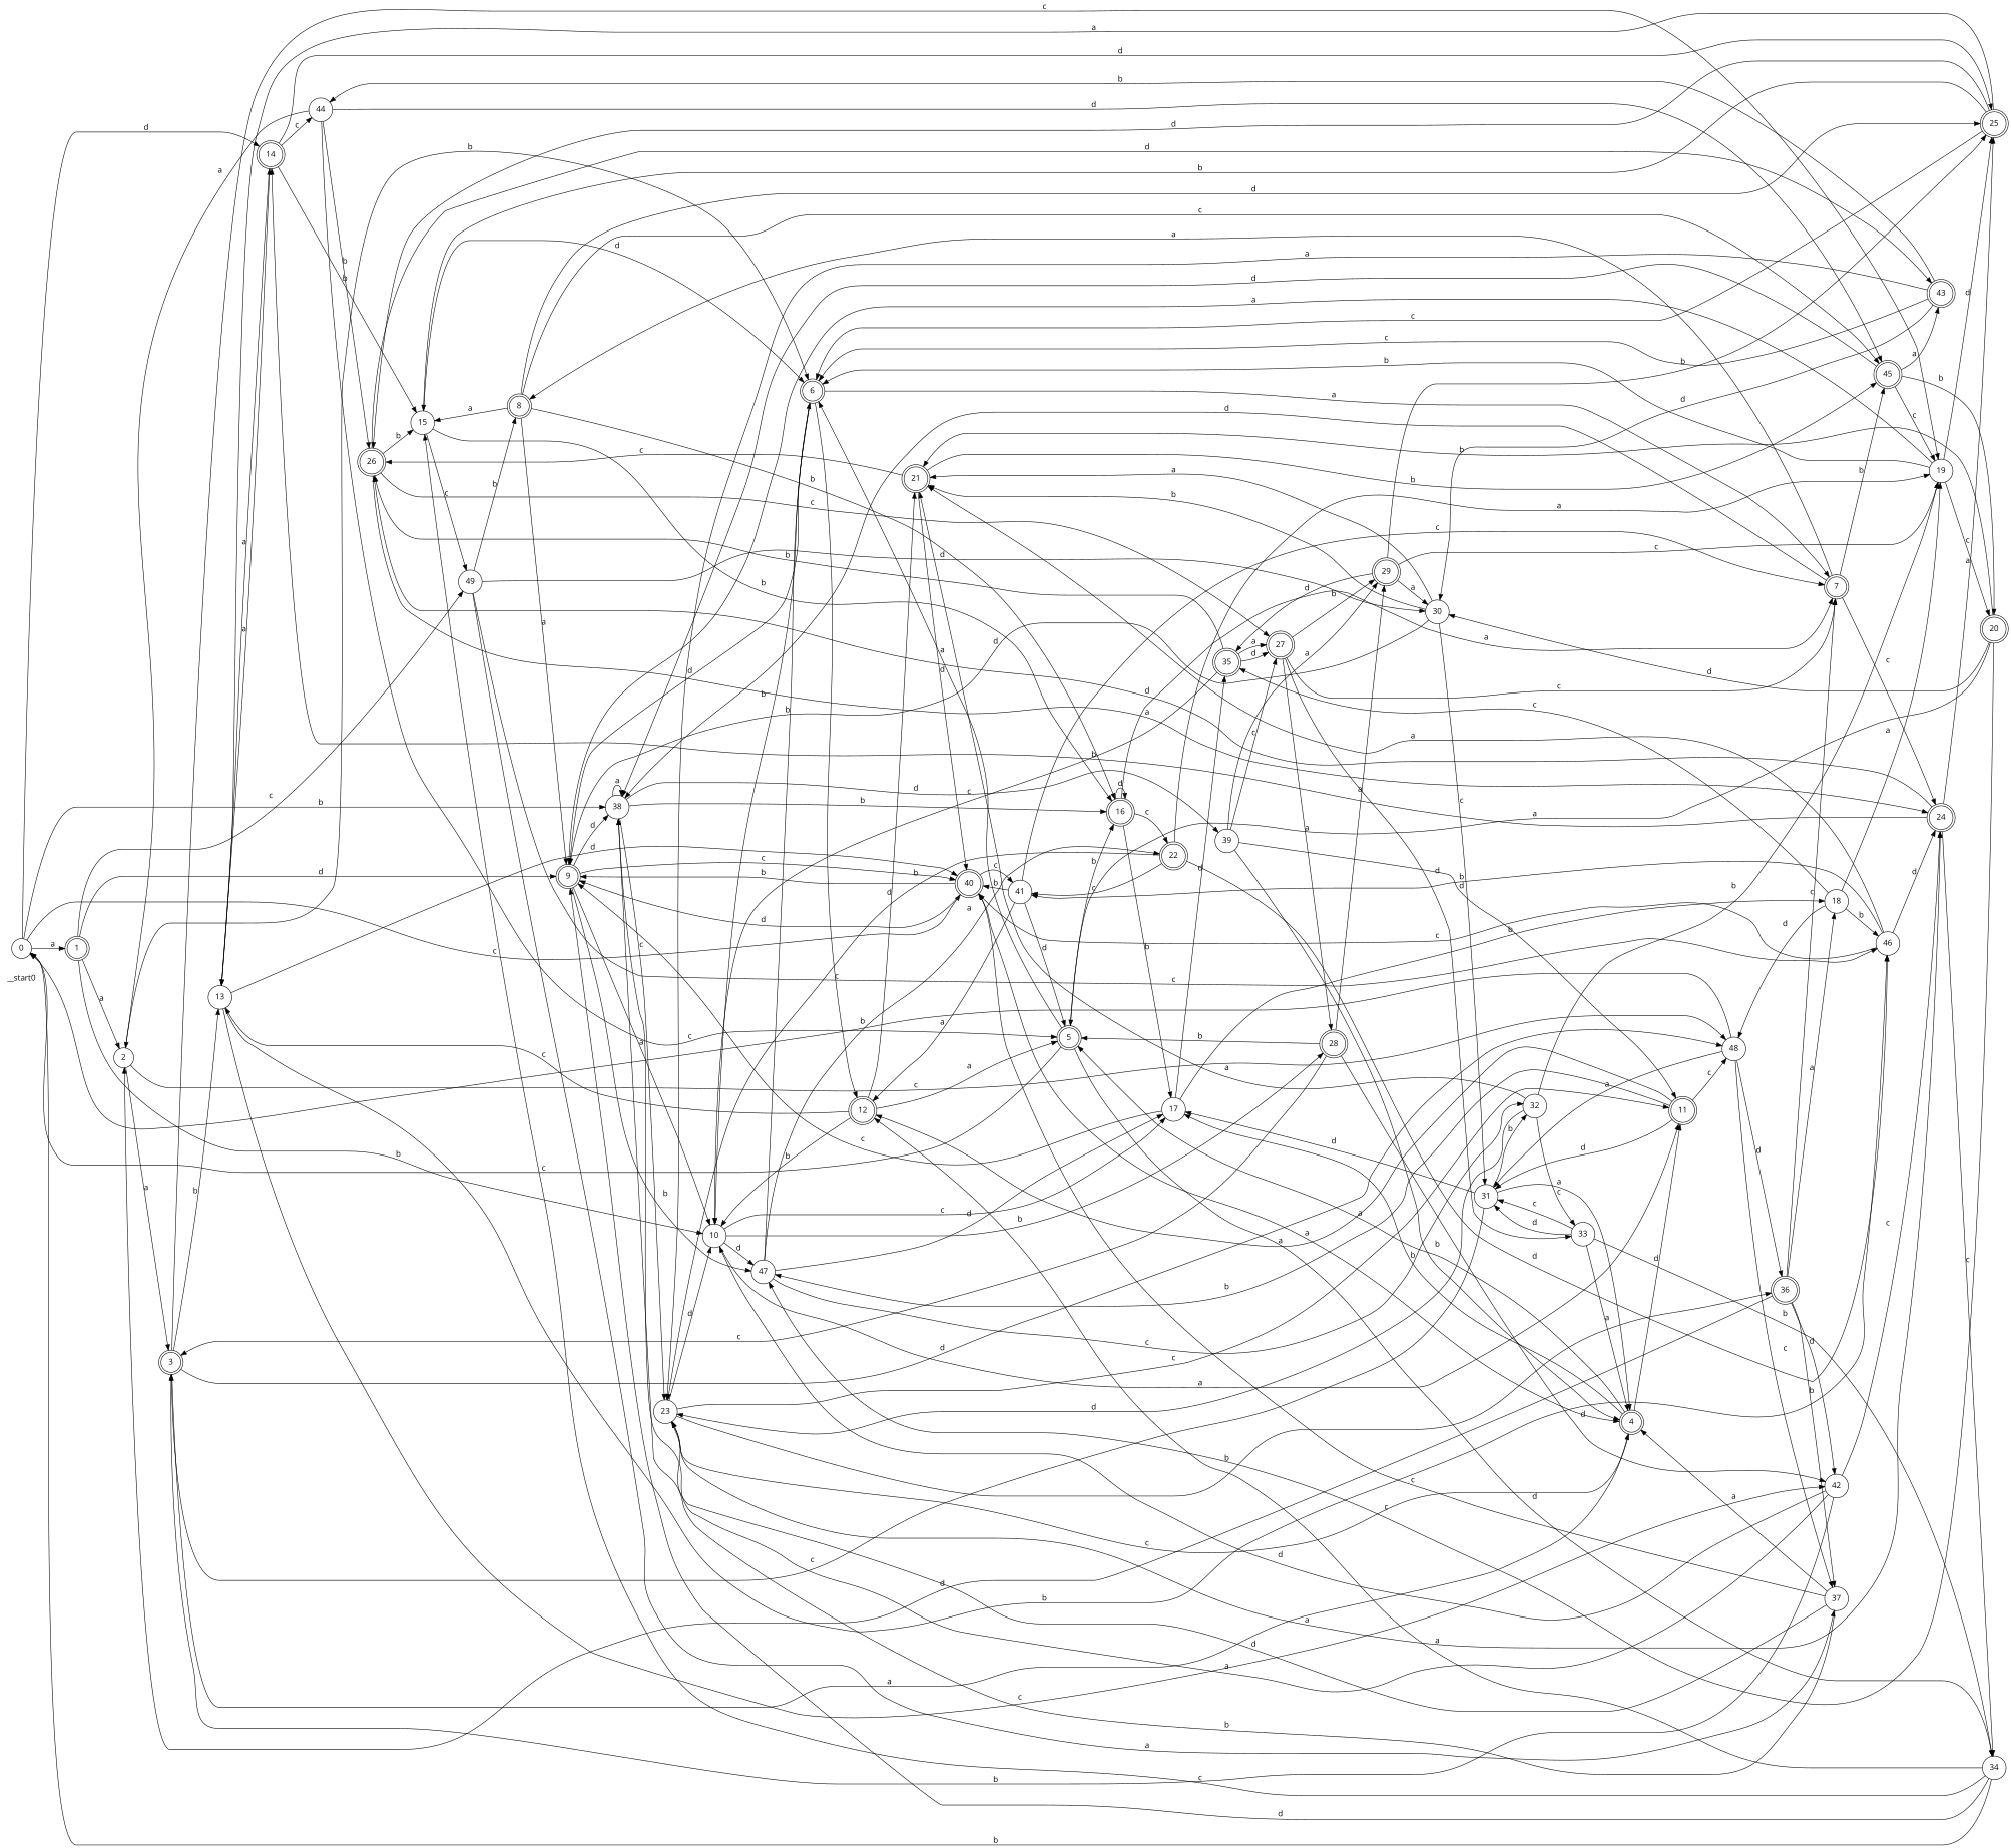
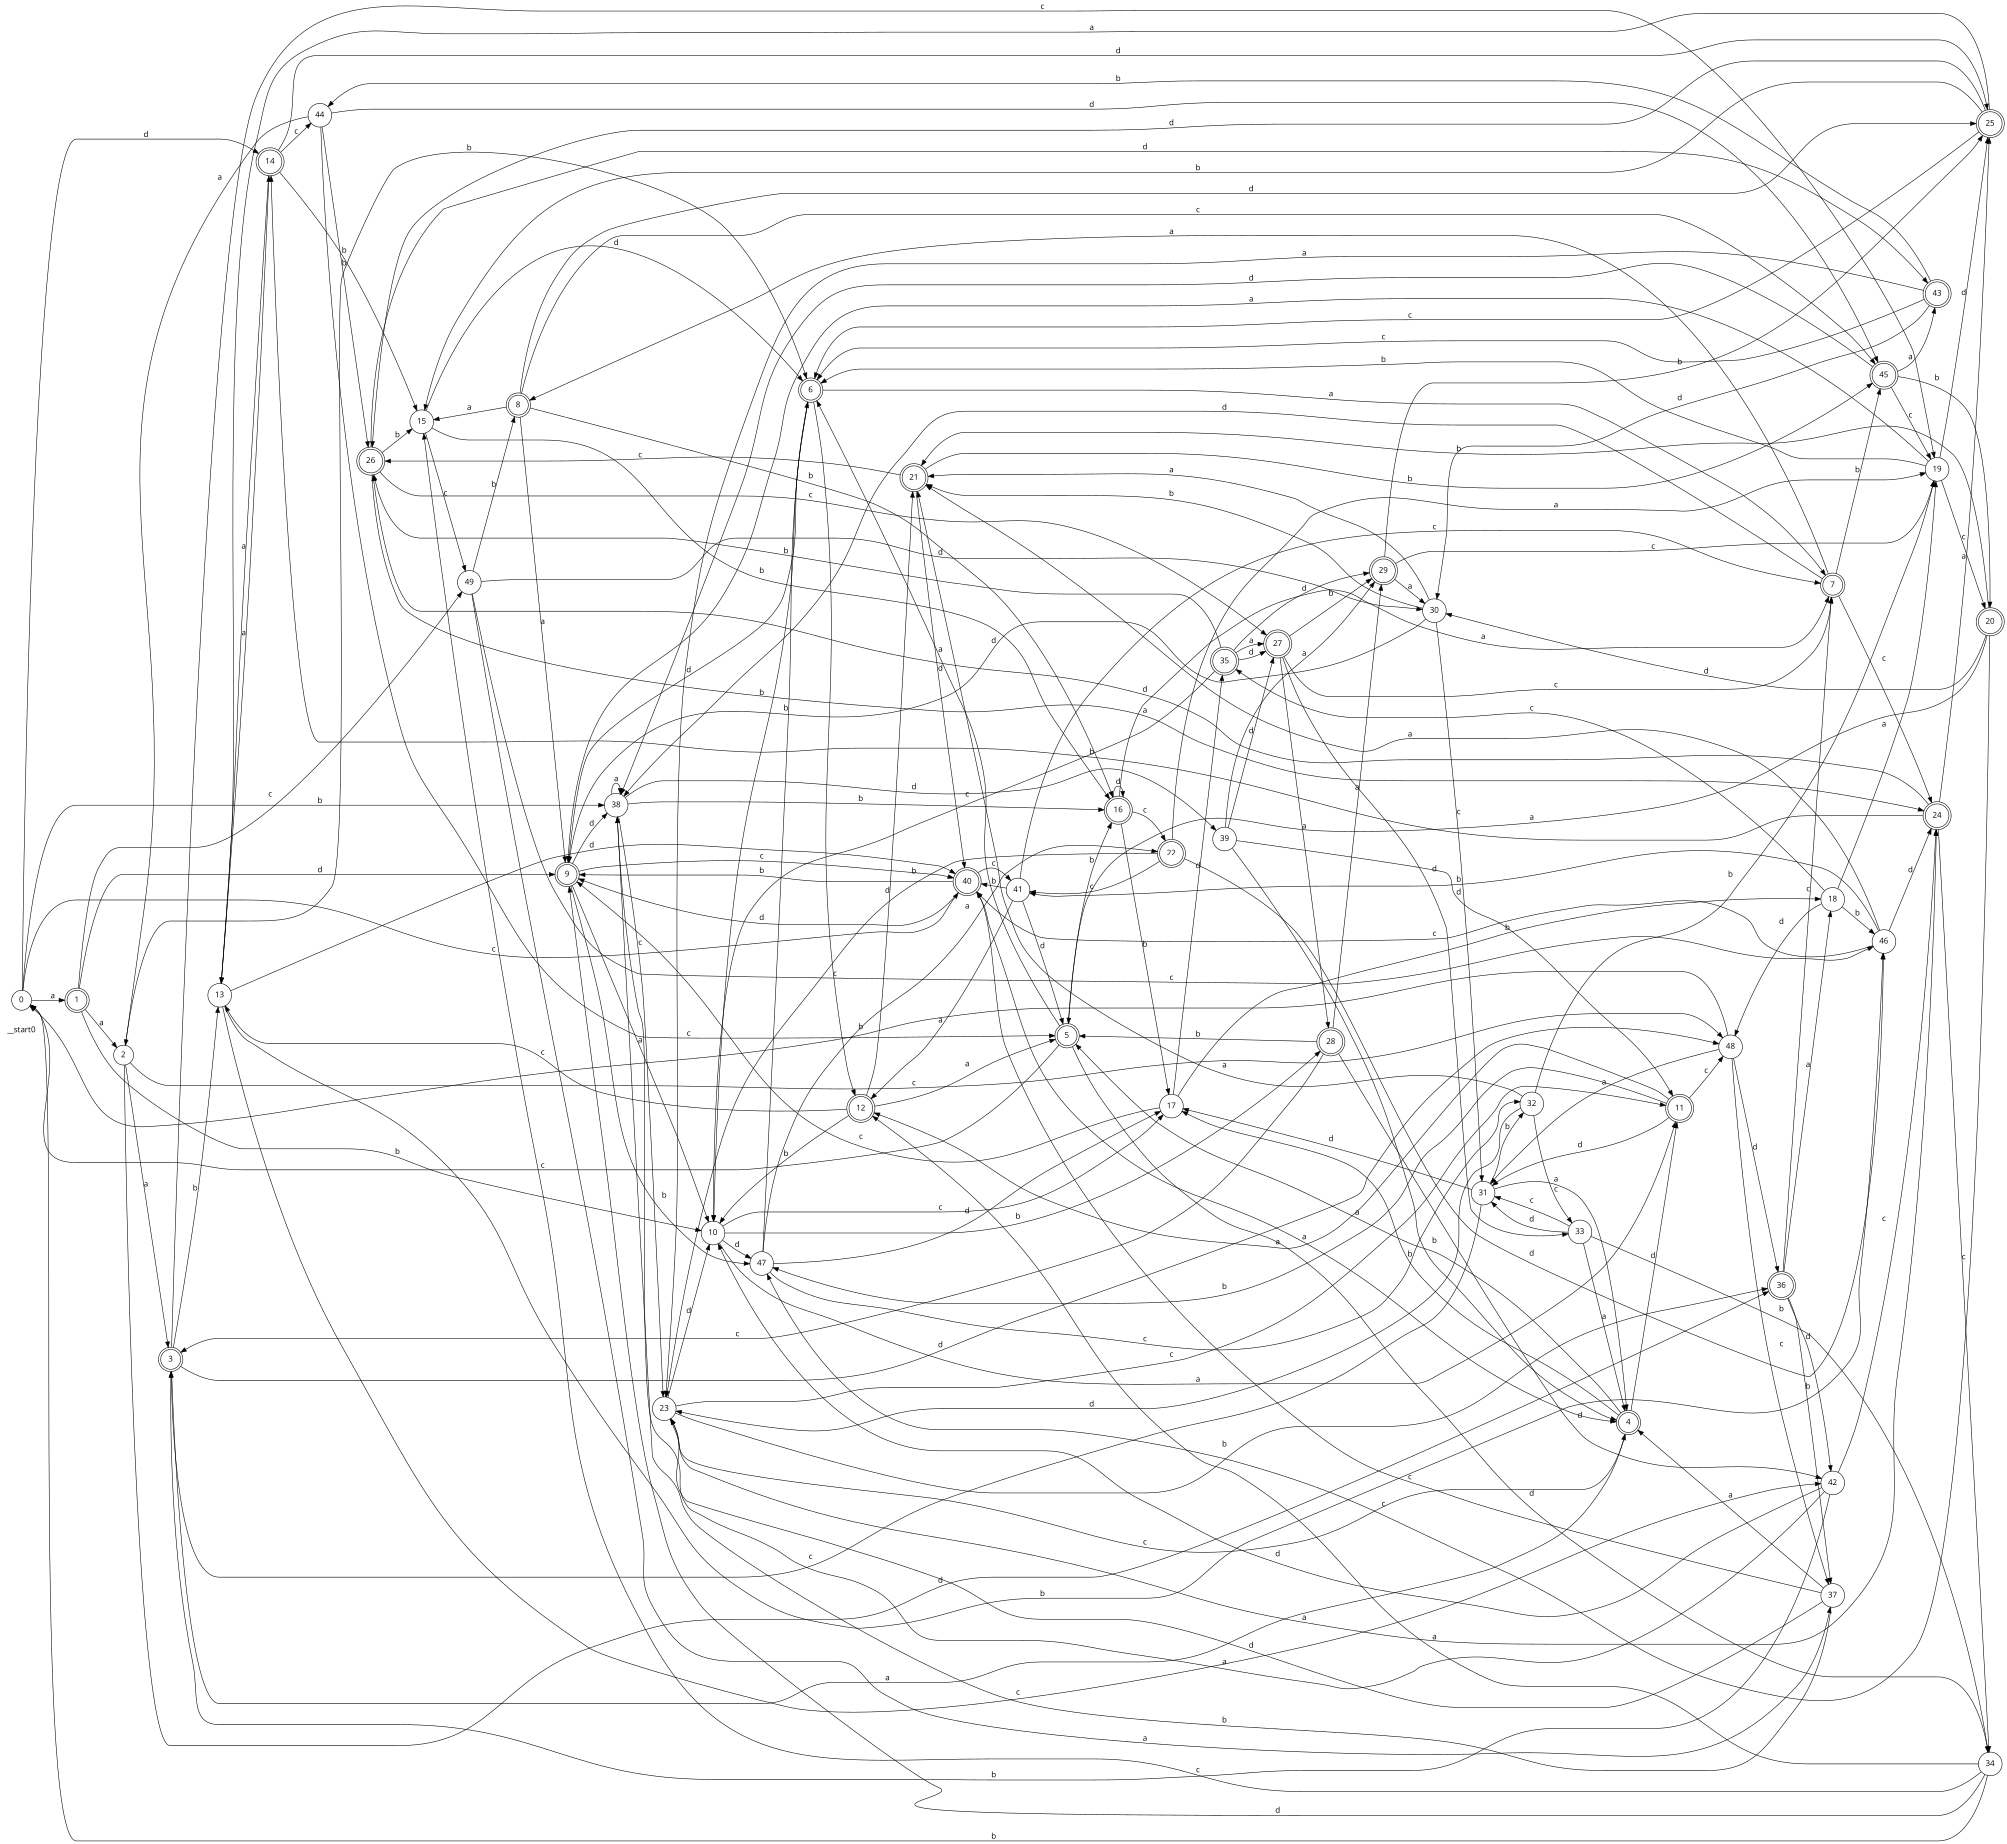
  digraph {
    fontname="Open Sans"
    rankdir=LR
    node [fontname="Open Sans" shape=doublecircle color=black fillcolor=white style="rounded,filled"]
    edge [fontname="Open Sans"]
    __start0 [shape=none color="" fillcolor="" style=""]
    n2 [label=0 shape=circle style=filled]
    n3 [label=1]
    n4 [label=14]
    n5 [label=38 shape=circle style=filled]
    n6 [label=40]
    n7 [label=2 shape=circle style=filled]
    n8 [label=9]
    n9 [label=10 shape=circle style=filled]
    n10 [label=49 shape=circle style=filled]
    n11 [label=13 shape=circle style=filled]
    n12 [label=25]
    n13 [label=15 shape=circle style=filled]
    n14 [label=44 shape=circle style=filled]
    n15 [label=23 shape=circle style=filled]
    n16 [label=16]
    n17 [label=39 shape=circle style=filled]
    n18 [label=4]
    n19 [label=41 shape=circle style=filled]
    n20 [label=3]
    n21 [label=6]
    n22 [label=36]
    n23 [label=48 shape=circle style=filled]
    n24 [label=47 shape=circle style=filled]
    n25 [label=11]
    n26 [label=17 shape=circle style=filled]
    n27 [label=28]
    n28 [label=8]
    n29 [label=46 shape=circle style=filled]
    n30 [label=30 shape=circle style=filled]
    n31 [label=37 shape=circle style=filled]
    n32 [label=19 shape=circle style=filled]
    n33 [label=7]
    n34 [label=12]
    n35 [label=42 shape=circle style=filled]
    n36 [label=18 shape=circle style=filled]
    n37 [label=31 shape=circle style=filled]
    n38 [label=5]
    n39 [label=20]
    n40 [label=34 shape=circle style=filled]
    n41 [label=35]
    n42 [label=24]
    n43 [label=22]
    n44 [label=45]
    n45 [label=21]
    n46 [label=26]
    n47 [label=43]
    n48 [label=32 shape=circle style=filled]
    n49 [label=29]
    n50 [label=27]
    n51 [label=33 shape=circle style=filled]
    n2 -> n3 [label=a]
    n2 -> n4 [label=d]
    n2 -> n5 [label=b]
    n2 -> n6 [label=c]
    n3 -> n7 [label=a]
    n3 -> n8 [label=d]
    n3 -> n9 [label=b]
    n3 -> n10 [label=c]
    n4 -> n11 [label=a]
    n4 -> n12 [label=d]
    n4 -> n13 [label=b]
    n4 -> n14 [label=c]
    n5 -> n5 [label=a]
    n5 -> n15 [label=c]
    n5 -> n16 [label=b]
    n5 -> n17 [label=d]
    n6 -> n8 [label=b]
    n6 -> n8 [label=d]
    n6 -> n18 [label=a]
    n6 -> n19 [label=c]
    n7 -> n20 [label=a]
    n7 -> n21 [label=b]
-   n22 -> n7 [label=d]
+   n7 -> n22 [label=d]
    n7 -> n23 [label=c]
    n8 -> n5 [label=d]
    n8 -> n6 [label=c]
    n8 -> n9 [label=a]
    n8 -> n24 [label=b]
    n9 -> n24 [label=d]
    n9 -> n25 [label=a]
    n9 -> n26 [label=c]
    n9 -> n27 [label=b]
    n10 -> n28 [label=b]
    n10 -> n29 [label=c]
    n10 -> n30 [label=d]
    n10 -> n31 [label=a]
    n11 -> n4 [label=a]
    n11 -> n6 [label=d]
    n11 -> n29 [label=b]
    n11 -> n35 [label=c]
    n12 -> n11 [label=a]
    n12 -> n13 [label=b]
    n12 -> n21 [label=c]
    n12 -> n46 [label=d]
    n13 -> n10 [label=c]
    n13 -> n16 [label=b]
    n13 -> n21 [label=d]
    n14 -> n7 [label=a]
    n14 -> n38 [label=c]
    n14 -> n44 [label=d]
    n14 -> n46 [label=b]
    n15 -> n9 [label=d]
    n15 -> n22 [label=b]
    n15 -> n25 [label=c]
    n15 -> n42 [label=a]
    n16 -> n16 [label=d]
    n16 -> n26 [label=b]
    n16 -> n33 [label=a]
    n16 -> n43 [label=c]
    n17 -> n18 [label=b]
    n17 -> n25 [label=d]
    n17 -> n49 [label=a]
-   n17 -> n50 [label=c]
+   n17 -> n50 [label=d]
    n18 -> n15 [label=c]
    n18 -> n25 [label=d]
    n18 -> n26 [label=b]
    n18 -> n38 [label=a]
    n19 -> n6 [label=b]
    n19 -> n33 [label=c]
    n19 -> n34 [label=a]
    n19 -> n38 [label=d]
    n20 -> n11 [label=b]
    n20 -> n18 [label=a]
    n20 -> n23 [label=d]
    n20 -> n32 [label=c]
    n21 -> n8 [label=d]
    n21 -> n9 [label=b]
    n21 -> n33 [label=a]
    n21 -> n34 [label=c]
    n22 -> n31 [label=b]
    n22 -> n33 [label=c]
    n22 -> n35 [label=d]
    n22 -> n36 [label=a]
    n23 -> n2 [label=b]
    n23 -> n22 [label=d]
    n23 -> n31 [label=c]
    n23 -> n37 [label=a]
    n24 -> n21 [label=b]
    n24 -> n26 [label=d]
    n24 -> n43 [label=a]
    n24 -> n48 [label=c]
    n25 -> n23 [label=c]
    n25 -> n24 [label=b]
    n25 -> n34 [label=a]
    n25 -> n37 [label=d]
    n26 -> n8 [label=c]
    n26 -> n36 [label=b]
    n26 -> n41 [label=d]
    n27 -> n20 [label=c]
    n27 -> n35 [label=d]
    n27 -> n38 [label=b]
    n27 -> n49 [label=a]
    n28 -> n8 [label=a]
    n28 -> n12 [label=d]
    n28 -> n13 [label=a]
    n28 -> n16 [label=b]
    n28 -> n44 [label=c]
    n29 -> n6 [label=c]
    n29 -> n19 [label=b]
    n29 -> n42 [label=d]
    n29 -> n45 [label=a]
    n30 -> n8 [label=d]
    n30 -> n37 [label=c]
    n30 -> n45 [label=a]
    n30 -> n45 [label=b]
    n31 -> n5 [label=b]
    n31 -> n6 [label=c]
    n31 -> n15 [label=d]
    n31 -> n18 [label=a]
    n32 -> n8 [label=a]
    n32 -> n12 [label=d]
    n32 -> n21 [label=b]
    n32 -> n39 [label=c]
    n33 -> n5 [label=d]
    n33 -> n28 [label=a]
    n33 -> n42 [label=c]
    n33 -> n44 [label=b]
    n34 -> n9 [label=b]
    n34 -> n11 [label=c]
    n34 -> n38 [label=a]
    n34 -> n45 [label=d]
    n35 -> n5 [label=a]
    n35 -> n9 [label=d]
    n35 -> n20 [label=b]
    n35 -> n42 [label=c]
    n36 -> n23 [label=d]
    n36 -> n29 [label=b]
    n36 -> n32 [label=a]
    n36 -> n41 [label=c]
    n37 -> n18 [label=a]
    n37 -> n20 [label=c]
    n37 -> n26 [label=d]
    n37 -> n48 [label=b]
    n38 -> n2 [label=c]
    n38 -> n16 [label=b]
    n38 -> n21 [label=a]
    n38 -> n40 [label=d]
    n39 -> n24 [label=c]
    n39 -> n30 [label=d]
    n39 -> n38 [label=a]
    n39 -> n45 [label=b]
    n40 -> n2 [label=b]
    n40 -> n8 [label=d]
    n40 -> n13 [label=c]
    n40 -> n34 [label=a]
    n41 -> n9 [label=c]
    n41 -> n46 [label=b]
    n41 -> n50 [label=a]
    n41 -> n50 [label=d]
    n42 -> n4 [label=b]
    n42 -> n12 [label=a]
    n42 -> n40 [label=c]
    n42 -> n46 [label=d]
    n43 -> n15 [label=b]
    n43 -> n19 [label=c]
    n43 -> n29 [label=d]
    n43 -> n32 [label=a]
    n44 -> n5 [label=d]
    n44 -> n32 [label=c]
    n44 -> n39 [label=b]
    n44 -> n47 [label=a]
    n45 -> n6 [label=d]
    n45 -> n44 [label=b]
    n45 -> n46 [label=c]
    n46 -> n13 [label=b]
    n46 -> n42 [label=a]
    n46 -> n47 [label=d]
    n46 -> n50 [label=c]
    n47 -> n14 [label=b]
    n47 -> n15 [label=a]
    n47 -> n21 [label=c]
    n47 -> n30 [label=d]
    n48 -> n15 [label=d]
    n48 -> n32 [label=b]
    n48 -> n45 [label=a]
    n48 -> n51 [label=c]
    n49 -> n12 [label=b]
    n49 -> n30 [label=a]
    n49 -> n32 [label=c]
-   n49 -> n41 [label=d]
+   n41 -> n49 [label=d]
    n50 -> n27 [label=a]
    n50 -> n33 [label=c]
    n50 -> n49 [label=b]
    n50 -> n51 [label=d]
    n51 -> n18 [label=a]
    n51 -> n37 [label=c]
    n51 -> n37 [label=d]
    n51 -> n40 [label=b]
  }
